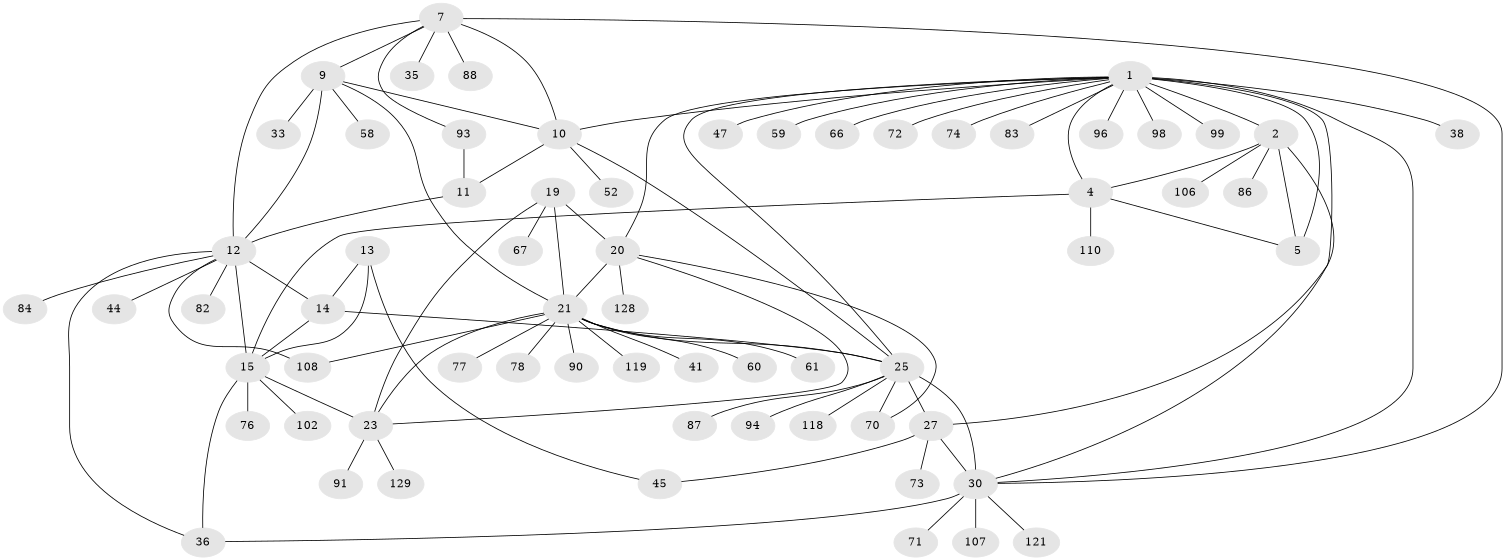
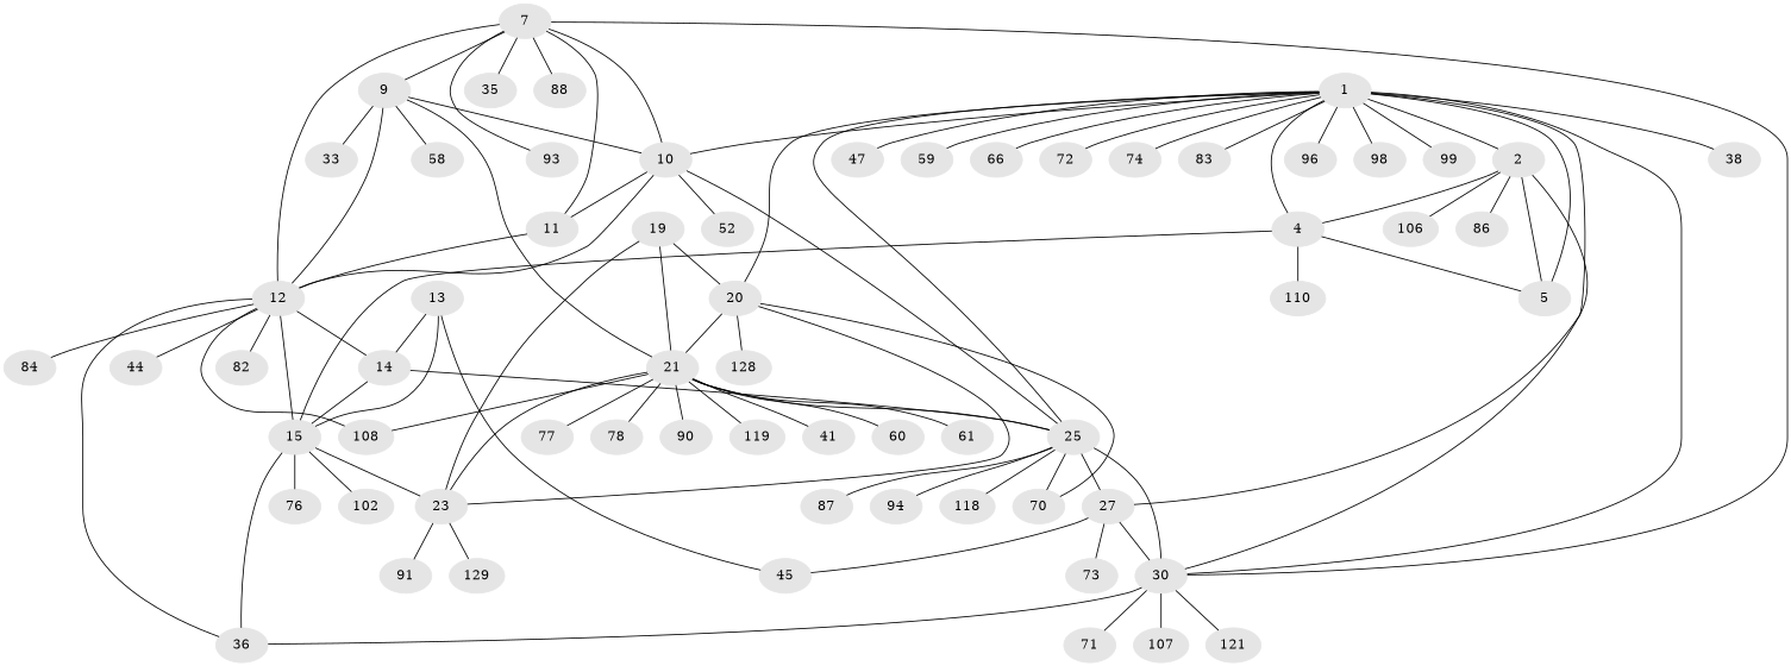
  graph {
    node [color=gray90 style=filled]
    1 [super="+3"]
    2
    4
    5 [super="+6"]
    10 [super="+100"]
    20 [super="+62+92"]
    25 [super="+28+103+40+26"]
    27 [super="+54"]
    30 [super="+37"]
    38
    47
    59
    66
    72
    74
    83 [super="+111"]
    96
    98
    99
    86
    106
    15 [super="+16+53+17"]
    110 [super="+123"]
    11
    12
    52
    21 [super="+39+22+24"]
    23
    70 [super="+75"]
    128
    87
    94
    118
    45 [super="+46"]
    73
    36 [super="+113"]
    71
    107 [super="+130"]
    121 [super="+122"]
    76
    102
    7 [super="+8"]
    9
    35 [super="+79"]
    88
    93
    33 [super="+116"]
    58
    14 [super="+51+57+127+80+32+49+31"]
    44
    82 [super="+132"]
    84
    108
    41
    60
    61
    77
    78 [super="+117"]
    90
    119
    13
    91
    129
    19 [super="+81+64"]
-   67
    1 -- 2 [weight=2]
    1 -- 4 [weight=2]
    1 -- 5 [weight=4]
    1 -- 10
    1 -- 20
    1 -- 25
    1 -- 27 [weight=2]
    1 -- 30
    1 -- 38
    1 -- 47
    1 -- 59
    1 -- 66
    1 -- 72
    1 -- 74
    1 -- 83
    1 -- 96
    1 -- 98
    1 -- 99
    2 -- 4
    2 -- 5 [weight=2]
    2 -- 30
    2 -- 86
    2 -- 106
    4 -- 5 [weight=2]
    4 -- 15
    4 -- 110
    10 -- 25
    10 -- 11
+   10 -- 12
    10 -- 52
    20 -- 21 [weight=3]
    20 -- 23
    20 -- 70
    20 -- 128
    25 -- 27 [weight=4]
    25 -- 30 [weight=4]
    25 -- 70
    25 -- 87
    25 -- 94
    25 -- 118
    27 -- 30
    27 -- 45
    27 -- 73
    30 -- 36
    30 -- 71
    30 -- 107
    30 -- 121
    15 -- 23
    15 -- 36
    15 -- 76
    15 -- 102
    11 -- 12
    12 -- 15
    12 -- 36
    12 -- 14
    12 -- 44
    12 -- 82
    12 -- 84
    12 -- 108
    21 -- 25 [weight=2]
    21 -- 23 [weight=3]
    21 -- 108
    21 -- 41
    21 -- 60
    21 -- 61
    21 -- 77
    21 -- 78
    21 -- 90
    21 -- 119
    23 -- 91
    23 -- 129
    7 -- 10 [weight=2]
    7 -- 30
-   93 -- 11 [weight=2]
+   7 -- 11 [weight=2]
    7 -- 12 [weight=2]
    7 -- 9 [weight=2]
    7 -- 35
    7 -- 88
    7 -- 93
    9 -- 10
    9 -- 12
    9 -- 21
    9 -- 33
    9 -- 58
    14 -- 25
    14 -- 15 [weight=4]
    13 -- 15 [weight=4]
    13 -- 45
    13 -- 14
    19 -- 20
    19 -- 21 [weight=3]
    19 -- 23
-   19 -- 67
  }
